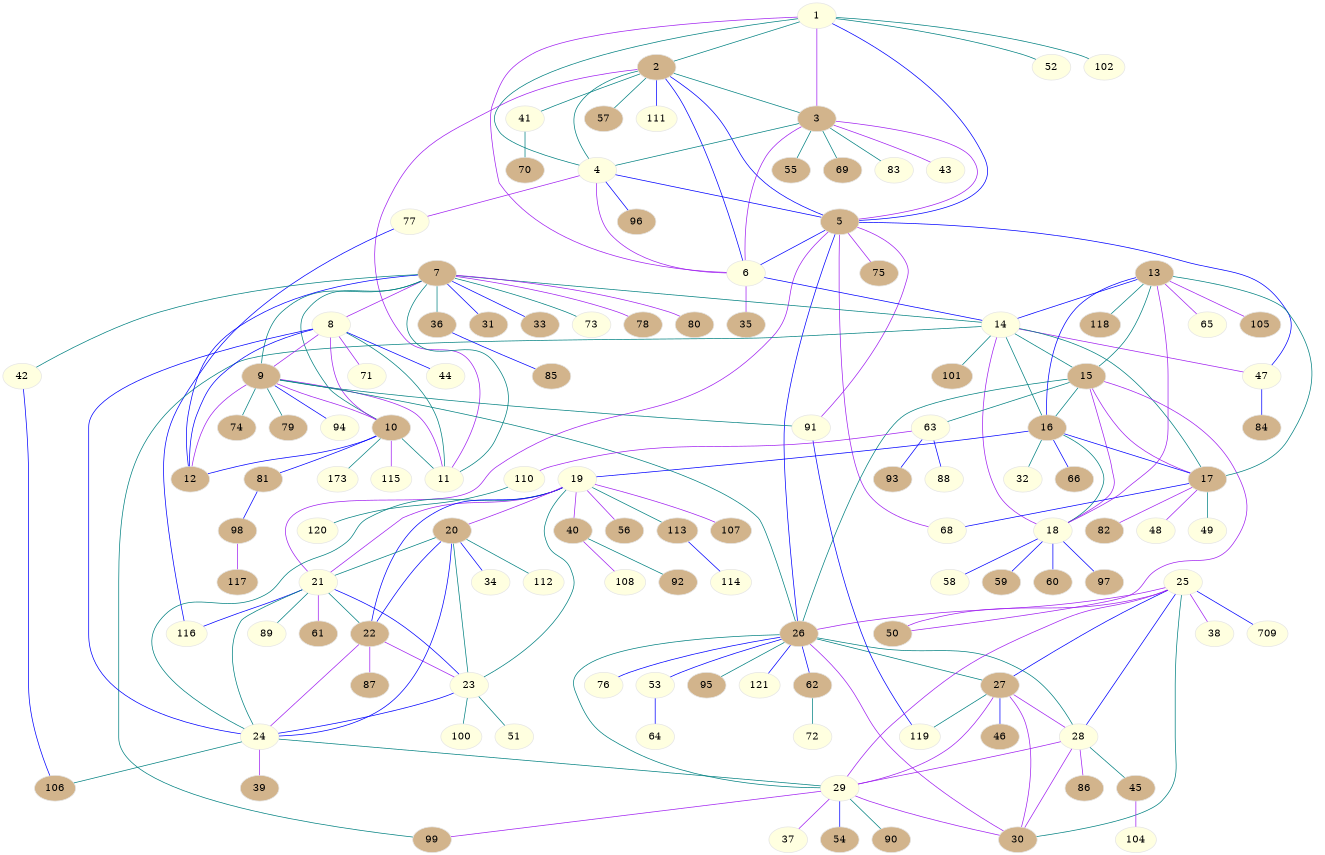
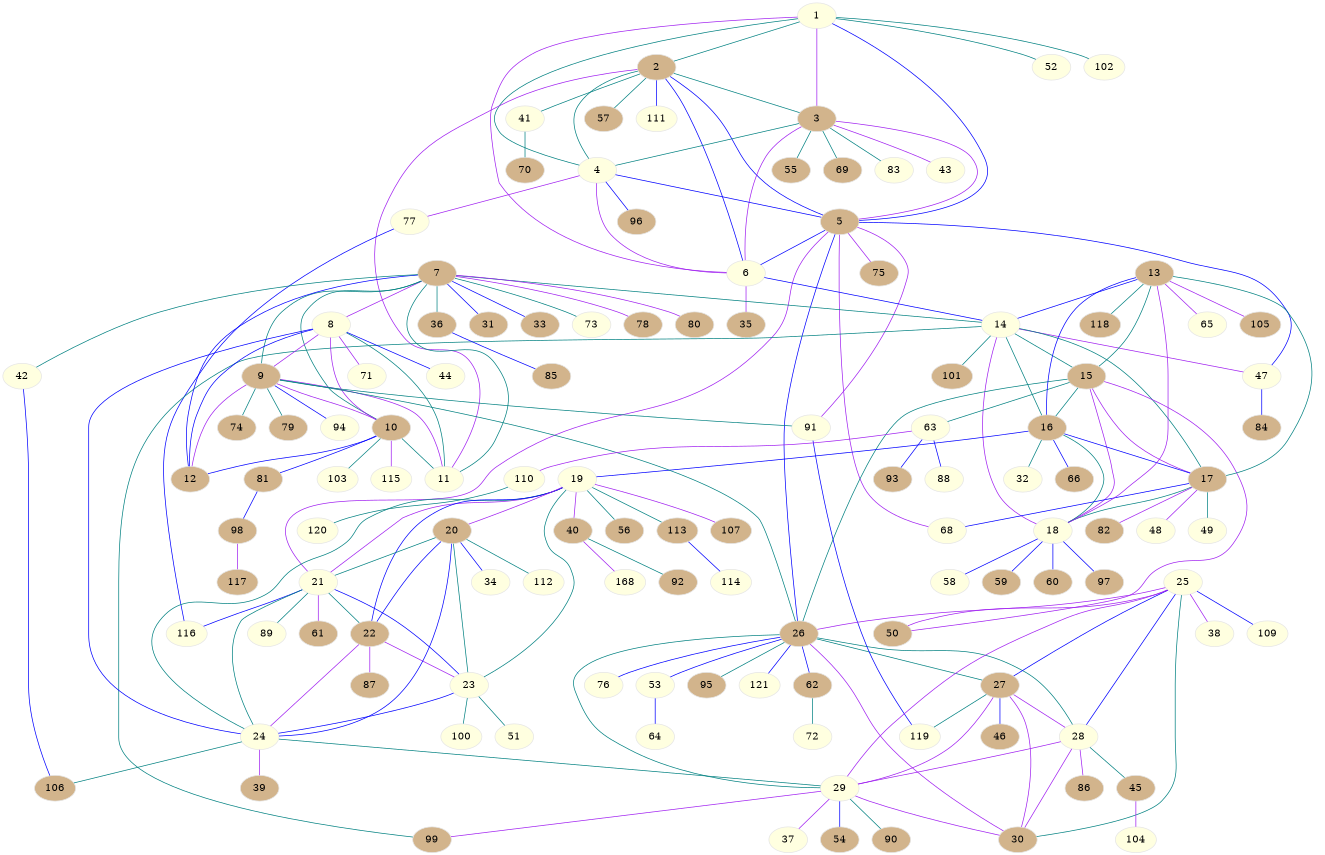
  graph {
    node [color=gray90 fillcolor=tan style=filled]
    edge [color=teal]
    1 [fillcolor=lightyellow]
    2
    3
    4 [fillcolor=lightyellow]
    5
    6 [fillcolor=lightyellow]
    52 [fillcolor=lightyellow]
    102 [fillcolor=lightyellow]
    11 [fillcolor=lightyellow]
    41 [fillcolor=lightyellow]
    57
    111 [fillcolor=lightyellow]
    43 [fillcolor=lightyellow]
    55
    69
    83 [fillcolor=lightyellow]
    77 [fillcolor=lightyellow]
    96
    21 [fillcolor=lightyellow]
    26
    47 [fillcolor=lightyellow]
    68 [fillcolor=lightyellow]
    75
    91 [fillcolor=lightyellow]
    14 [fillcolor=lightyellow]
    35
    70
    116 [fillcolor=lightyellow]
    24 [fillcolor=lightyellow]
    22
    23 [fillcolor=lightyellow]
    61
    89 [fillcolor=lightyellow]
    29 [fillcolor=lightyellow]
    27
    28 [fillcolor=lightyellow]
    30
    53 [fillcolor=lightyellow]
    62
    76 [fillcolor=lightyellow]
    95
    121 [fillcolor=lightyellow]
    84
    119 [fillcolor=lightyellow]
    15
    16
    17
    18 [fillcolor=lightyellow]
    99
    101
    7
    8 [fillcolor=lightyellow]
    9
    10
    12
    31
    33
    36
    42 [fillcolor=lightyellow]
    73 [fillcolor=lightyellow]
    78
    80
    44 [fillcolor=lightyellow]
    71 [fillcolor=lightyellow]
    74
    79
    94 [fillcolor=lightyellow]
    81
-   103 [fillcolor=lightyellow label=173]
+   103 [fillcolor=lightyellow]
    115 [fillcolor=lightyellow]
    85
    106
    39
    98
    13
    65 [fillcolor=lightyellow]
    105
    118
    50
    63 [fillcolor=lightyellow]
    19 [fillcolor=lightyellow]
    32 [fillcolor=lightyellow]
    66
    48 [fillcolor=lightyellow]
    49 [fillcolor=lightyellow]
    82
    58 [fillcolor=lightyellow]
    59
    60
    97
    88 [fillcolor=lightyellow]
    93
    110 [fillcolor=lightyellow]
    20
    40
    56
    107
    113
    34 [fillcolor=lightyellow]
    112 [fillcolor=lightyellow]
    87
    51 [fillcolor=lightyellow]
    100 [fillcolor=lightyellow]
    92
-   108 [fillcolor=lightyellow]
+   108 [fillcolor=lightyellow label=168]
    114 [fillcolor=lightyellow]
    37 [fillcolor=lightyellow]
    54
    90
    25 [fillcolor=lightyellow]
    38 [fillcolor=lightyellow]
-   109 [fillcolor=lightyellow label=709]
+   109 [fillcolor=lightyellow]
    46
    45
    86
    64 [fillcolor=lightyellow]
    72 [fillcolor=lightyellow]
    104 [fillcolor=lightyellow]
    120 [fillcolor=lightyellow]
    117
    1 -- 2
    1 -- 3 [color=purple]
    1 -- 4
    1 -- 5 [color=blue]
    1 -- 6 [color=purple]
    1 -- 52
    1 -- 102
    2 -- 3
    2 -- 4
    2 -- 5 [color=blue]
    2 -- 6 [color=blue]
    2 -- 11 [color=purple]
    2 -- 41
    2 -- 57
    2 -- 111 [color=blue]
    3 -- 4
    3 -- 5 [color=purple]
    3 -- 6 [color=purple]
    3 -- 43 [color=purple]
    3 -- 55
    3 -- 69
    3 -- 83
    4 -- 5 [color=blue]
    4 -- 6 [color=purple]
    4 -- 77 [color=purple]
    4 -- 96 [color=blue]
    5 -- 6 [color=blue]
    5 -- 21 [color=purple]
    5 -- 26 [color=blue]
    5 -- 47 [color=blue]
    5 -- 68 [color=purple]
    5 -- 75 [color=purple]
    5 -- 91 [color=purple]
    6 -- 14 [color=blue]
    6 -- 35 [color=purple]
    41 -- 70
    77 -- 116 [color=blue]
    21 -- 116 [color=blue]
    21 -- 24
    21 -- 22
    21 -- 23 [color=blue]
    21 -- 61 [color=purple]
    21 -- 89
    26 -- 29
    26 -- 27
    26 -- 28
    26 -- 30 [color=purple]
    26 -- 53 [color=blue]
    26 -- 62 [color=blue]
    26 -- 76 [color=blue]
    26 -- 95
    26 -- 121 [color=blue]
    47 -- 84 [color=blue]
    91 -- 119 [color=blue]
    14 -- 47 [color=purple]
    14 -- 15
    14 -- 16
    14 -- 17
    14 -- 18 [color=purple]
    14 -- 99
    14 -- 101
    24 -- 29
    24 -- 106
    24 -- 39 [color=purple]
    22 -- 24 [color=purple]
    22 -- 23 [color=purple]
    22 -- 87 [color=purple]
    23 -- 24 [color=blue]
    23 -- 51
    23 -- 100
    29 -- 30 [color=purple]
    29 -- 99 [color=purple]
    29 -- 37 [color=purple]
    29 -- 54 [color=blue]
    29 -- 90
    27 -- 29 [color=purple]
    27 -- 28 [color=purple]
    27 -- 30 [color=purple]
    27 -- 119
    27 -- 46 [color=blue]
    28 -- 29 [color=purple]
    28 -- 30 [color=purple]
    28 -- 45
    28 -- 86 [color=purple]
    53 -- 64 [color=blue]
    62 -- 72
    15 -- 26
    15 -- 16
    15 -- 17 [color=purple]
    15 -- 18 [color=purple]
    15 -- 50 [color=purple]
    15 -- 63
    16 -- 17 [color=blue]
    16 -- 18
    16 -- 19 [color=blue]
    16 -- 32
    16 -- 66 [color=blue]
    17 -- 68 [color=blue]
+   17 -- 18
    17 -- 48 [color=purple]
    17 -- 49
    17 -- 82 [color=purple]
    18 -- 58 [color=blue]
    18 -- 59 [color=blue]
    18 -- 60 [color=blue]
    18 -- 97 [color=blue]
    7 -- 11
    7 -- 14
    7 -- 8 [color=purple]
    7 -- 9
    7 -- 10
    7 -- 12 [color=blue]
    7 -- 31 [color=blue]
    7 -- 33 [color=blue]
    7 -- 36
    7 -- 42
    7 -- 73
    7 -- 78 [color=purple]
    7 -- 80 [color=purple]
    8 -- 11
    8 -- 24 [color=blue]
    8 -- 9 [color=purple]
    8 -- 10 [color=purple]
    8 -- 12 [color=blue]
    8 -- 44 [color=blue]
    8 -- 71 [color=purple]
    9 -- 11 [color=purple]
    9 -- 26
    9 -- 91
    9 -- 10 [color=purple]
    9 -- 12 [color=purple]
    9 -- 74
    9 -- 79
    9 -- 94 [color=blue]
    10 -- 11
    10 -- 12 [color=blue]
    10 -- 81 [color=blue]
    10 -- 103
    10 -- 115 [color=purple]
    36 -- 85 [color=blue]
    42 -- 106 [color=blue]
    81 -- 98 [color=blue]
    98 -- 117 [color=purple]
    13 -- 14 [color=blue]
    13 -- 15
    13 -- 16 [color=blue]
    13 -- 17
    13 -- 18 [color=purple]
    13 -- 65 [color=purple]
    13 -- 105 [color=purple]
    13 -- 118
    63 -- 88 [color=blue]
    63 -- 93 [color=blue]
    63 -- 110 [color=purple]
    19 -- 21 [color=purple]
    19 -- 24
    19 -- 22 [color=blue]
    19 -- 23
    19 -- 20 [color=purple]
    19 -- 40 [color=purple]
-   19 -- 56 [color=purple]
+   19 -- 56
    19 -- 107 [color=purple]
    19 -- 113
    110 -- 120
    20 -- 21
    20 -- 24 [color=blue]
    20 -- 22 [color=blue]
    20 -- 23
    20 -- 34 [color=blue]
    20 -- 112
    40 -- 92
    40 -- 108 [color=purple]
    113 -- 114 [color=blue]
    25 -- 26 [color=purple]
    25 -- 29 [color=purple]
    25 -- 27 [color=blue]
    25 -- 28 [color=blue]
    25 -- 30
    25 -- 50 [color=purple]
    25 -- 38 [color=purple]
    25 -- 109 [color=blue]
    45 -- 104 [color=purple]
  }
